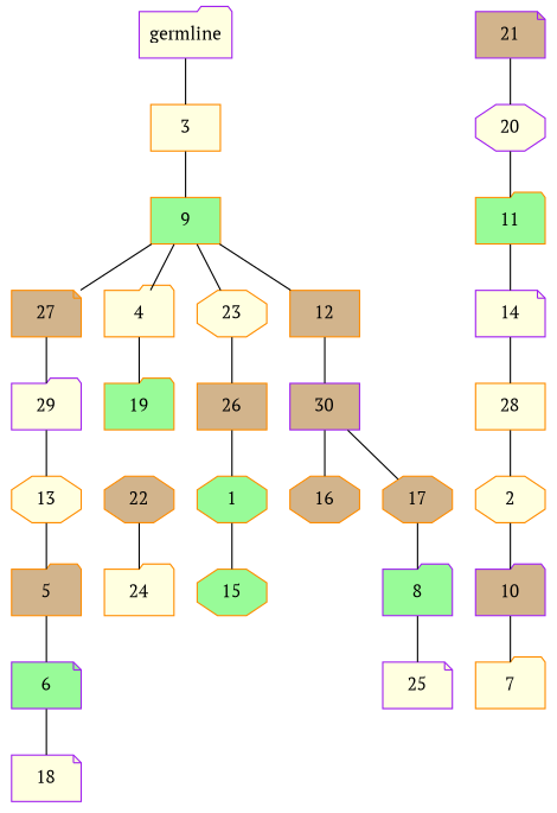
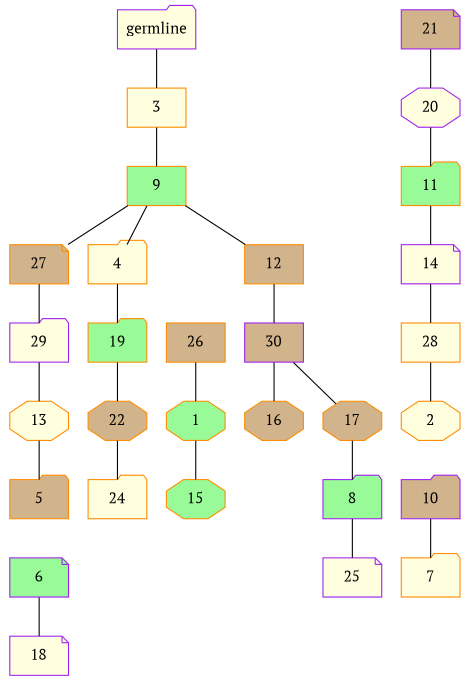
  graph {
    fontname="PT Serif"
    rankdir=UD
    splines=line
    node [color=darkorange fillcolor=lightyellow fontname="PT Serif" shape=folder style=filled]
    edge [fontname="PT Serif"]
    n1 [color=purple label=germline]
    n2 [label=3 shape=box]
    n3 [fillcolor=palegreen label=9 shape=box]
    n4 [fillcolor=tan label=27 shape=note]
    n5 [label=4]
-   n6 [label=23 shape=octagon]
    n7 [fillcolor=tan label=12 shape=box]
    n8 [color=purple label=29]
    n9 [fillcolor=palegreen label=19]
    n10 [fillcolor=tan label=26 shape=box]
    n11 [color=purple fillcolor=tan label=30 shape=box]
    n12 [label=13 shape=octagon]
    n13 [fillcolor=tan label=5]
    n14 [color=purple fillcolor=palegreen label=6 shape=note]
    n15 [color=purple label=18 shape=note]
    n16 [fillcolor=tan label=22 shape=octagon]
    n17 [label=24]
    n18 [fillcolor=palegreen label=1 shape=octagon]
    n19 [fillcolor=palegreen label=15 shape=octagon]
    n20 [fillcolor=tan label=16 shape=octagon]
    n21 [fillcolor=tan label=17 shape=octagon]
    n22 [color=purple fillcolor=palegreen label=8]
    n23 [color=purple label=25 shape=note]
    n24 [color=purple fillcolor=tan label=21 shape=note]
    n25 [color=purple label=20 shape=octagon]
    n26 [fillcolor=palegreen label=11]
    n27 [color=purple label=14 shape=note]
    n28 [label=28 shape=box]
    n29 [label=2 shape=octagon]
    n30 [color=purple fillcolor=tan label=10]
    n31 [label=7]
    n1 -- n2
    n2 -- n3
    n3 -- n4
    n3 -- n5
-   n3 -- n6
    n3 -- n7
    n4 -- n8
    n5 -- n9
-   n6 -- n10
    n7 -- n11
    n8 -- n12
+   n9 -- n16
    n10 -- n18
    n11 -- n20
    n11 -- n21
    n12 -- n13
-   n13 -- n14
    n14 -- n15
    n16 -- n17
    n18 -- n19
    n21 -- n22
    n22 -- n23
    n24 -- n25
    n25 -- n26
    n26 -- n27
    n27 -- n28
    n28 -- n29
-   n29 -- n30
    n30 -- n31
  }
